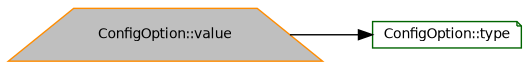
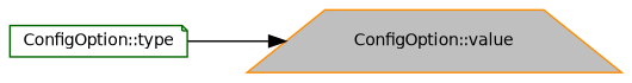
  digraph {
    rankdir=LR
    node [fontname=Helvetica fontsize=10 style=filled]
    n1 [color=darkorange fillcolor=grey75 fontcolor=black height=0.2 label="ConfigOption::value" shape=trapezium width=0.4]
    n2 [color=darkgreen fillcolor=white height=0.2 label="ConfigOption::type" shape=note width=0.4]
-   n1 -> n2 [color=black fontname=Helvetica fontsize=10 labelfontname=Helvetica labelfontsize=10 style=solid]
+   n2 -> n1 [color=black fontname=Helvetica fontsize=10 labelfontname=Helvetica labelfontsize=10 style=solid]
  }
